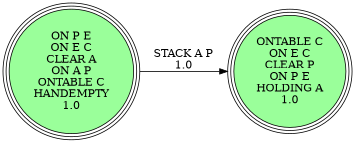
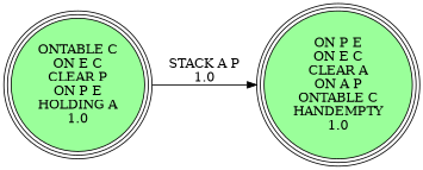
  digraph {
    rankdir=LR
    node [fillcolor=palegreen1 peripheries=3 shape=circle style=filled]
    "ONTABLE C\nON E C\nCLEAR P\nON P E\nHOLDING A\n1.0\n"
    "ON P E\nON E C\nCLEAR A\nON A P\nONTABLE C\nHANDEMPTY\n1.0\n"
-   "ON P E\nON E C\nCLEAR A\nON A P\nONTABLE C\nHANDEMPTY\n1.0\n" -> "ONTABLE C\nON E C\nCLEAR P\nON P E\nHOLDING A\n1.0\n" [label="STACK A P\n1.0\n"]
+   "ONTABLE C\nON E C\nCLEAR P\nON P E\nHOLDING A\n1.0\n" -> "ON P E\nON E C\nCLEAR A\nON A P\nONTABLE C\nHANDEMPTY\n1.0\n" [label="STACK A P\n1.0\n"]
  }
